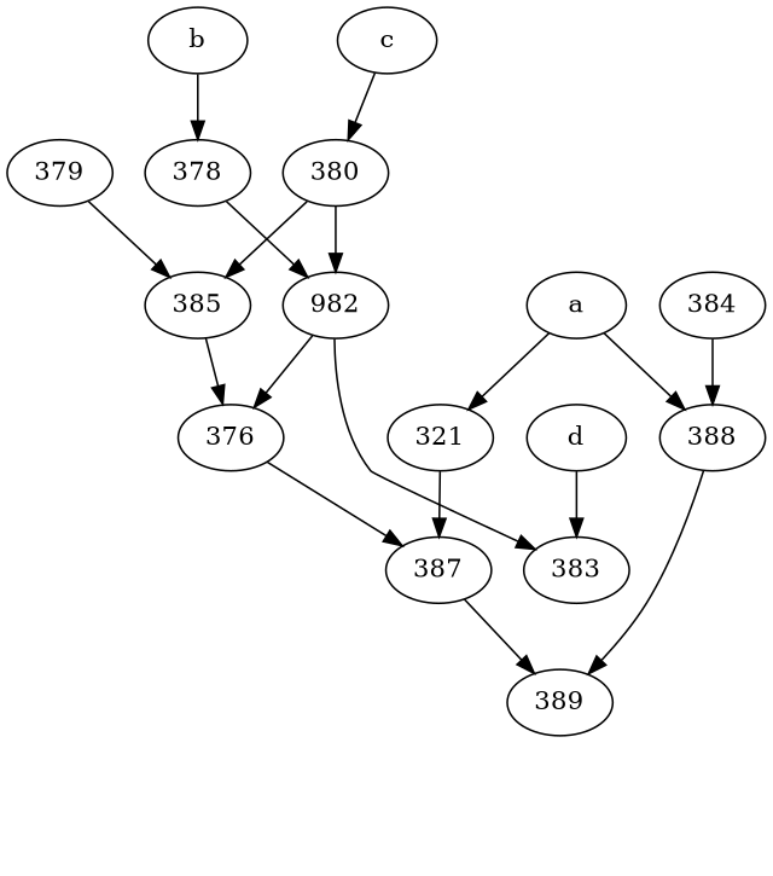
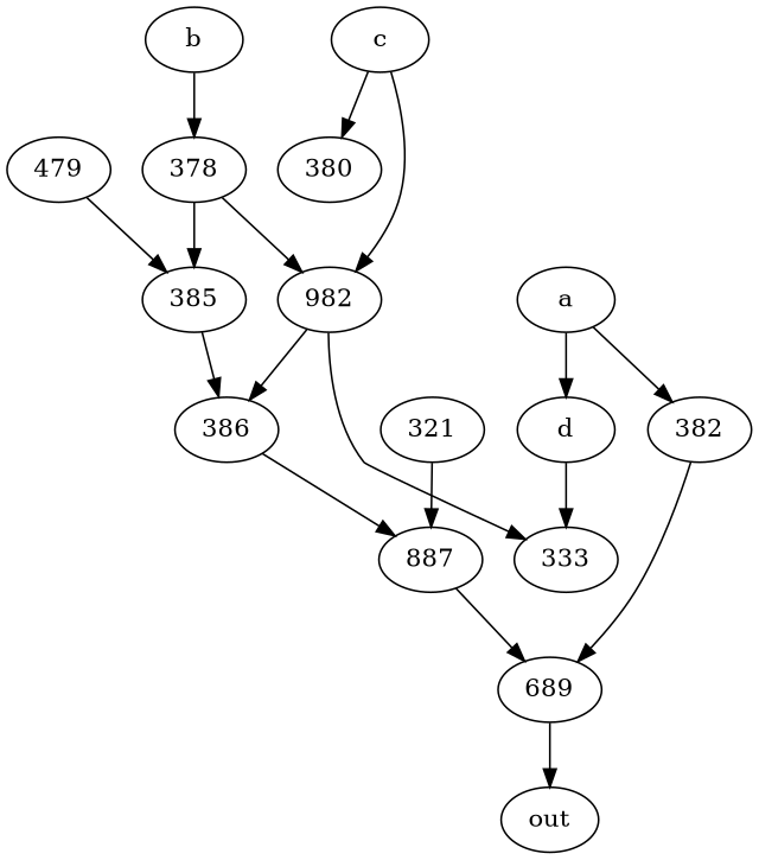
  strict digraph {
-   389
+   389 [label=689]
+   out
    n3 [label=321]
    a
-   388
-   387
+   388 [label=382]
+   387 [label=887]
    b
    378
    n9 [label=982]
-   383
-   386 [label=376]
-   384
+   383 [label=333]
+   386
    c
    380
    385
    d
-   379
+   379 [label=479]
+   389 -> out
    n3 -> 387
-   a -> n3
+   a -> d
    a -> 388
    388 -> 389
    387 -> 389
    b -> 378
    378 -> n9
    n9 -> 383
    n9 -> 386
    386 -> 387
-   384 -> 388
-   380 -> n9
+   c -> n9
    c -> 380
-   380 -> 385
+   378 -> 385
    385 -> 386
    d -> 383
    379 -> 385
  }
